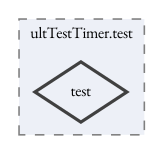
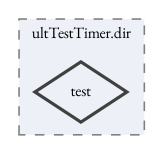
  digraph {
    compound=true
    fontname="EB Garamond"
    n1 [color=grey25 fillcolor="#edf0f7" fontname="EB Garamond" fontsize=10 height=0.2 label=test shape=diamond style="filled,bold" width=0.4]
    subgraph cluster_1 {
      bgcolor="#edf0f7"
      fontsize=10
-     label="ultTestTimer.test"
+     label="ultTestTimer.dir"
      pencolor=grey50
      style="filled,dashed"
      n1
    }
  }
